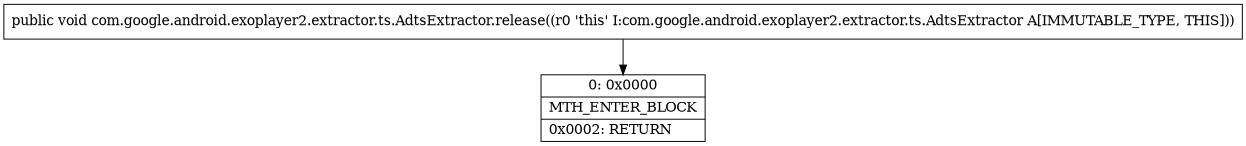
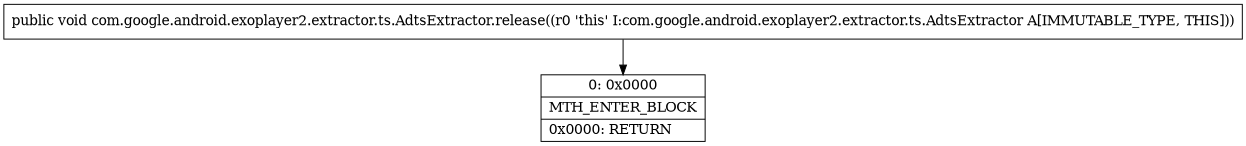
  digraph {
    node [shape=record]
-   n1 [label="{0\:\ 0x0000|MTH_ENTER_BLOCK\l|0x0002: RETURN   \l}"]
+   n1 [label="{0\:\ 0x0000|MTH_ENTER_BLOCK\l|0x0000: RETURN   \l}"]
    n2 [label="{public void com.google.android.exoplayer2.extractor.ts.AdtsExtractor.release((r0 'this' I:com.google.android.exoplayer2.extractor.ts.AdtsExtractor A[IMMUTABLE_TYPE, THIS])) }"]
    n2 -> n1
  }
